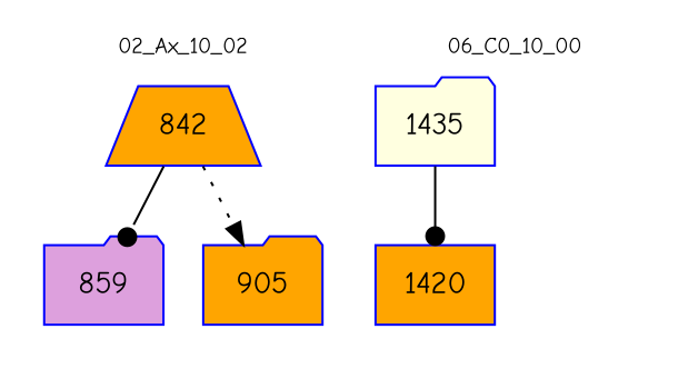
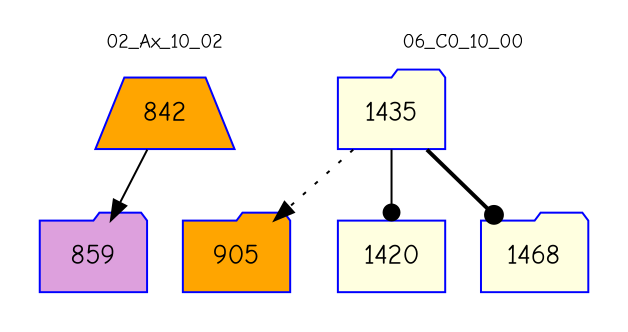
  digraph {
    fontname="Comic Neue"
    node [color=blue fillcolor=lightyellow fontname="Comic Neue" shape=folder style=filled]
    edge [arrowhead=normal color=black fontname="Comic Neue" style=solid]
    n1 [fillcolor=orange label=842 shape=trapezium]
    n2 [fillcolor=plum label=859]
    n3 [fillcolor=orange label=905]
    n4 [label=1435]
-   n5 [fillcolor=orange label=1420 shape=box]
+   n5 [label=1420 shape=box]
+   n6 [label=1468]
    subgraph cluster_1 {
      color=white
      fontsize=10
      label="02_Ax_10_02"
      n1
      n2
      n3
    }
    subgraph cluster_2 {
      color=white
      fontsize=10
      label="06_C0_10_00"
      n4
      n5
+     n6
    }
-   n1 -> n2 [arrowhead=dot]
-   n1 -> n3 [style=dotted]
+   n1 -> n2
+   n4 -> n3 [style=dotted]
    n4 -> n5 [arrowhead=dot]
+   n4 -> n6 [arrowhead=dot style=bold]
  }
